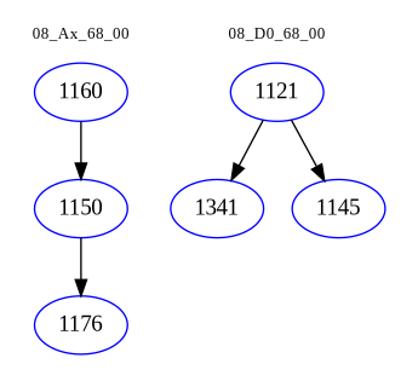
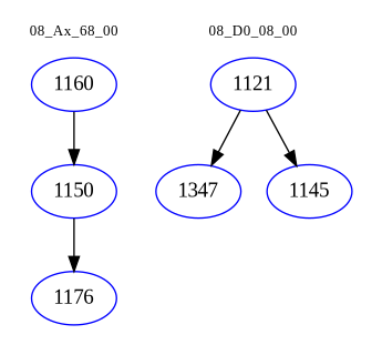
  digraph {
    fontname="Liberation Serif"
    node [color=blue fontname="Liberation Serif"]
    edge [color=black fontname="Liberation Serif"]
    n1 [label=1150]
    n2 [label=1160]
    n3 [label=1176]
    n4 [label=1121]
-   n5 [label=1341]
+   n5 [label=1347]
    n6 [label=1145]
    subgraph cluster_1 {
      color=white
      fontsize=10
      label="08_Ax_68_00"
      n1
      n2
      n3
    }
    subgraph cluster_2 {
      color=white
      fontsize=10
-     label="08_D0_68_00"
+     label="08_D0_08_00"
      n4
      n5
      n6
    }
    n1 -> n3
    n2 -> n1
    n4 -> n5
    n4 -> n6
  }
